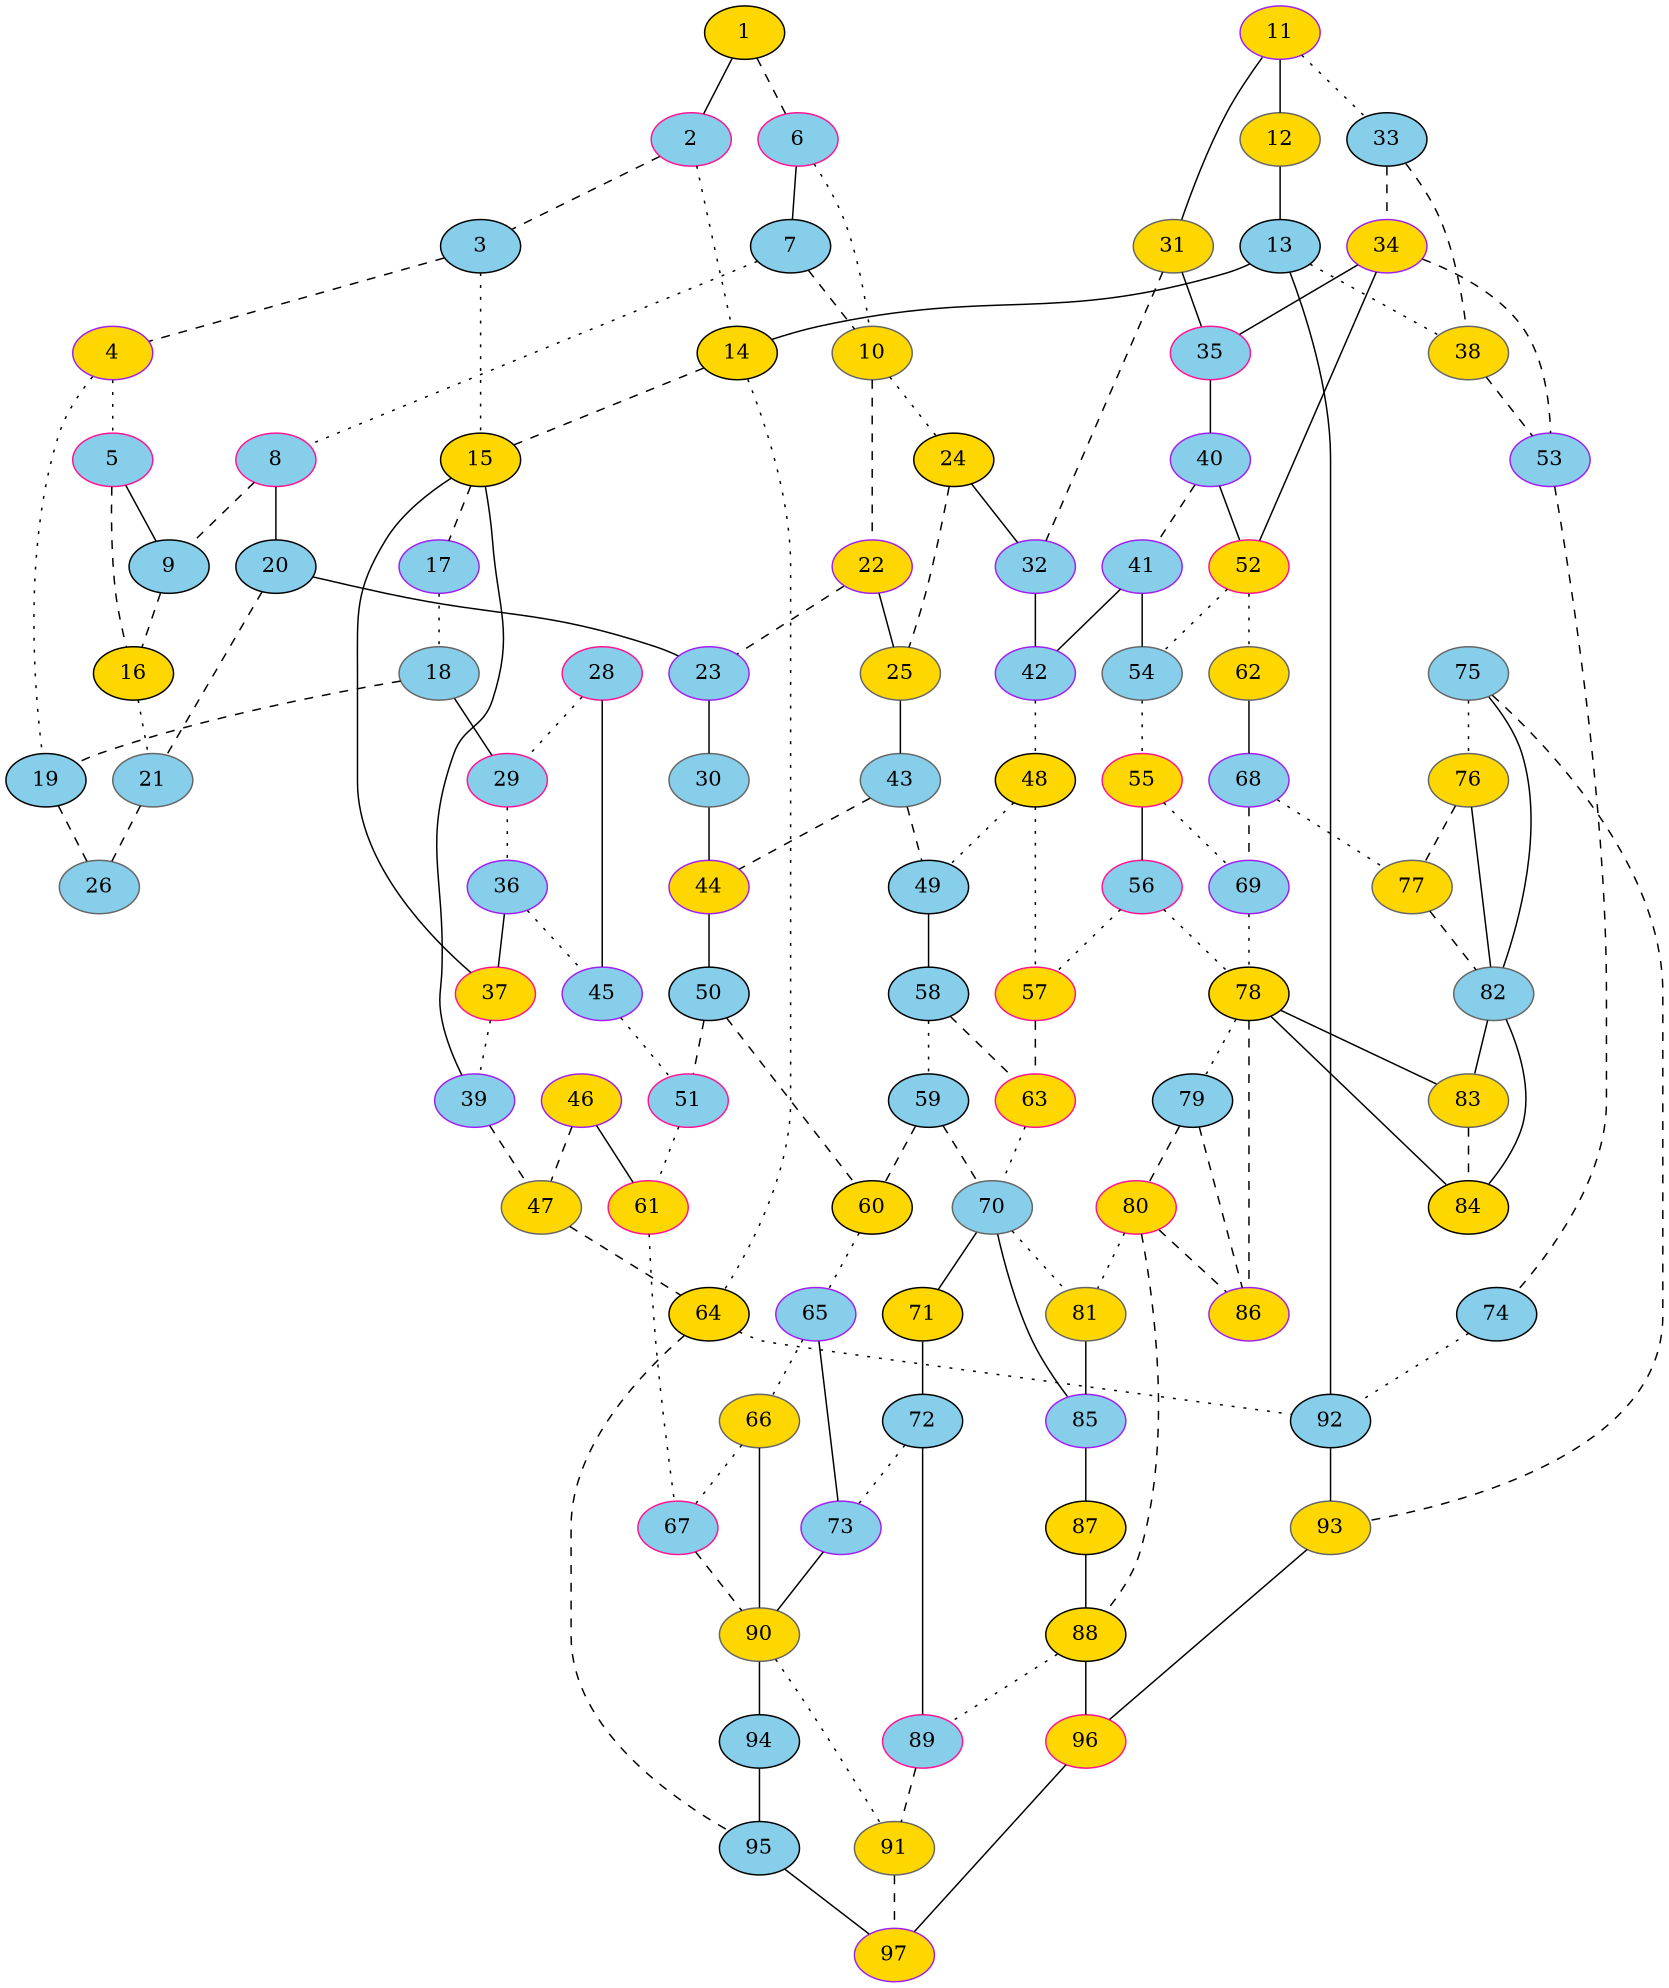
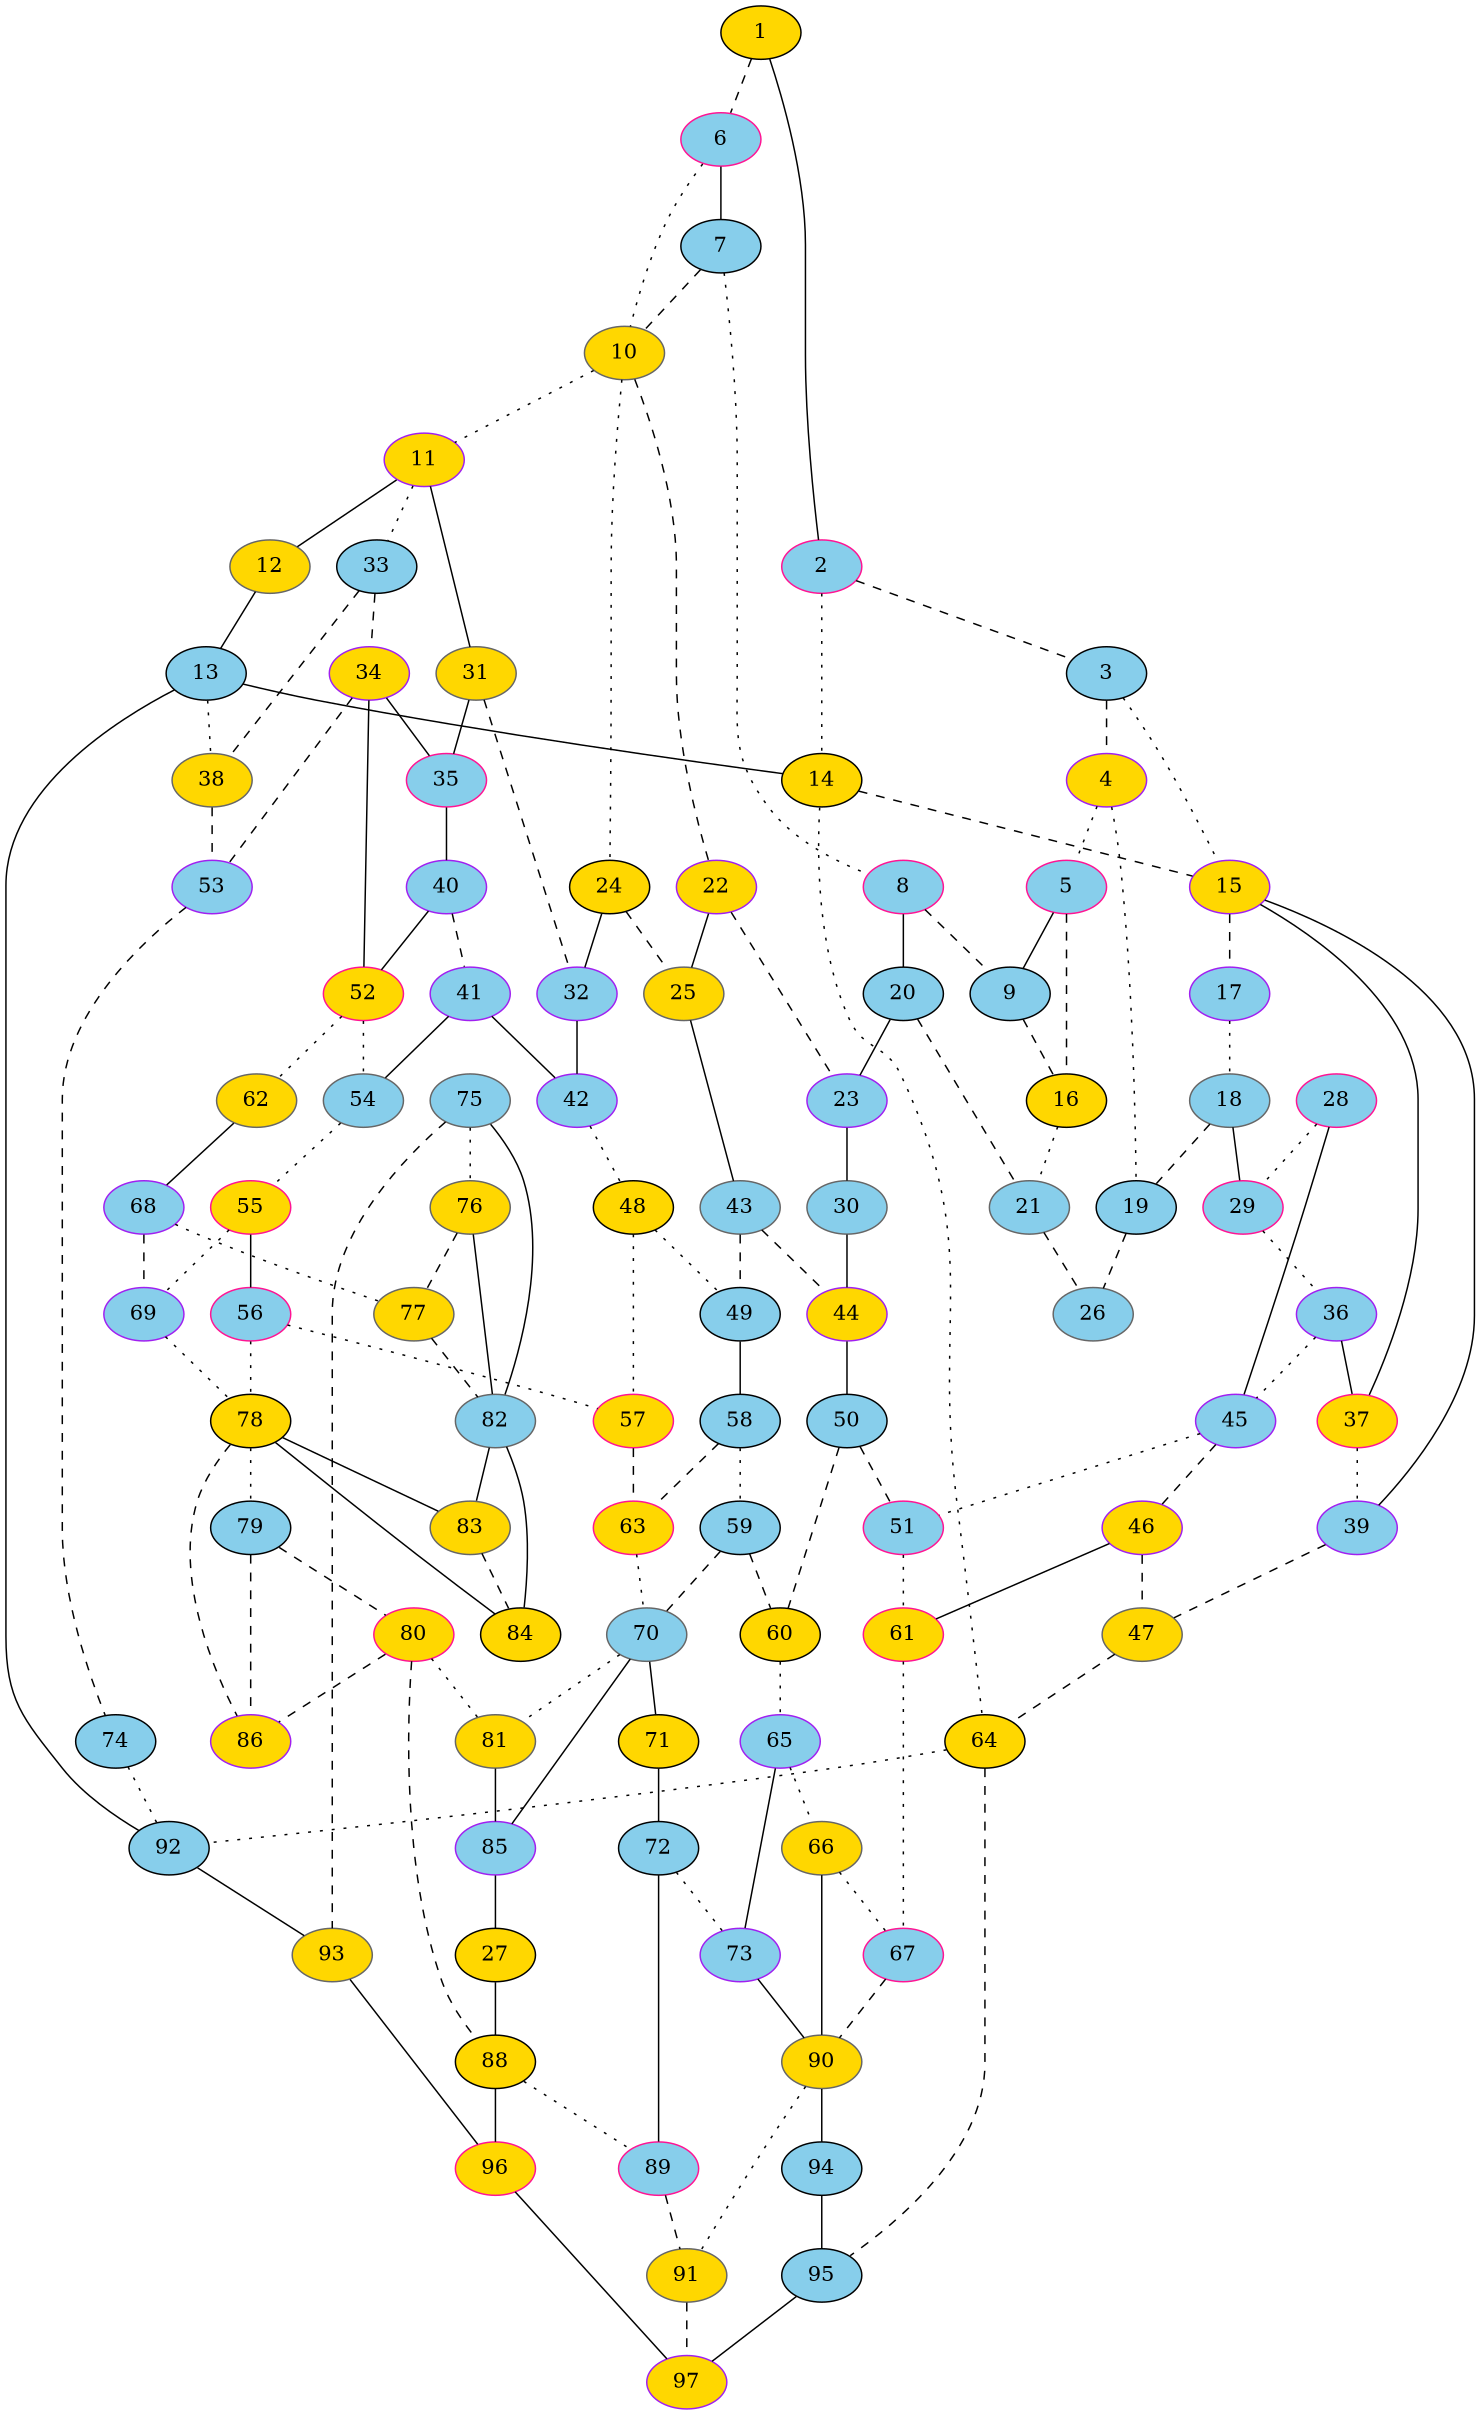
  graph {
    node [color=black fillcolor=skyblue style=filled]
    edge [style=solid weight=1.0]
    1 [fillcolor=gold]
    2 [color=deeppink]
    6 [color=deeppink]
    3
    14 [fillcolor=gold]
    7
    10 [color=gray40 fillcolor=gold]
    4 [color=purple fillcolor=gold]
-   15 [fillcolor=gold]
+   15 [color=purple fillcolor=gold]
    64 [fillcolor=gold]
    5 [color=deeppink]
    19
    17 [color=purple]
    37 [color=deeppink fillcolor=gold]
    39 [color=purple]
    9
    16 [fillcolor=gold]
    26 [color=gray40]
    21 [color=gray40]
    8 [color=deeppink]
    11 [color=purple fillcolor=gold]
    22 [color=purple fillcolor=gold]
    24 [fillcolor=gold]
    20
    23 [color=purple]
    12 [color=gray40 fillcolor=gold]
    31 [color=gray40 fillcolor=gold]
    33
    25 [color=gray40 fillcolor=gold]
    32 [color=purple]
    13
    35 [color=deeppink]
    38 [color=gray40 fillcolor=gold]
    34 [color=purple fillcolor=gold]
    92
    53 [color=purple]
    93 [color=gray40 fillcolor=gold]
    95
    18 [color=gray40]
    47 [color=gray40 fillcolor=gold]
    29 [color=deeppink]
    36 [color=purple]
    30 [color=gray40]
    43 [color=gray40]
    44 [color=purple fillcolor=gold]
    42 [color=purple]
    49
    28 [color=deeppink]
    45 [color=purple]
    46 [color=purple fillcolor=gold]
    51 [color=deeppink]
    50
    40 [color=purple]
    48 [fillcolor=gold]
    52 [color=deeppink fillcolor=gold]
    54 [color=gray40]
    62 [color=gray40 fillcolor=gold]
    74
    41 [color=purple]
    55 [color=deeppink fillcolor=gold]
    57 [color=deeppink fillcolor=gold]
    58
    60 [fillcolor=gold]
    61 [color=deeppink fillcolor=gold]
    67 [color=deeppink]
    63 [color=deeppink fillcolor=gold]
    59
    65 [color=purple]
    68 [color=purple]
    56 [color=deeppink]
    69 [color=purple]
    78 [fillcolor=gold]
    79
    83 [color=gray40 fillcolor=gold]
    84 [fillcolor=gold]
    86 [color=purple fillcolor=gold]
    70 [color=gray40]
    71 [fillcolor=gold]
    81 [color=gray40 fillcolor=gold]
    85 [color=purple]
    66 [color=gray40 fillcolor=gold]
    73 [color=purple]
    90 [color=gray40 fillcolor=gold]
    77 [color=gray40 fillcolor=gold]
    97 [color=purple fillcolor=gold]
    91 [color=gray40 fillcolor=gold]
    94
    82 [color=gray40]
    72
-   87 [fillcolor=gold]
+   87 [fillcolor=gold label=27]
    89 [color=deeppink]
    75 [color=gray40]
    76 [color=gray40 fillcolor=gold]
    96 [color=deeppink fillcolor=gold]
    80 [color=deeppink fillcolor=gold]
    88 [fillcolor=gold]
    1 -- 2
    1 -- 6 [style=dashed]
    2 -- 3 [style=dashed]
    2 -- 14 [style=dotted]
    6 -- 7
    6 -- 10 [style=dotted]
    3 -- 4 [style=dashed]
    3 -- 15 [style=dotted]
    14 -- 15 [style=dashed]
    14 -- 64 [style=dotted]
    7 -- 10 [style=dashed]
    7 -- 8 [style=dotted]
+   10 -- 11 [style=dotted weight=2.0]
    10 -- 22 [style=dashed]
    10 -- 24 [style=dotted]
    4 -- 5 [style=dotted]
    4 -- 19 [style=dotted]
    15 -- 17 [style=dashed]
    15 -- 37
    15 -- 39
    64 -- 92 [style=dotted]
    64 -- 95 [style=dashed]
    5 -- 9
    5 -- 16 [style=dashed weight=2.0]
    19 -- 26 [style=dashed]
    17 -- 18 [style=dotted]
    37 -- 39 [style=dotted]
    39 -- 47 [style=dashed]
    9 -- 16 [style=dashed]
    16 -- 21 [style=dotted]
    21 -- 26 [style=dashed]
    8 -- 9 [style=dashed]
    8 -- 20
    11 -- 12 [weight=2.0]
    11 -- 31
    11 -- 33 [style=dotted]
    22 -- 23 [style=dashed]
    22 -- 25
    24 -- 25 [style=dashed]
    24 -- 32
    20 -- 21 [style=dashed]
    20 -- 23
    23 -- 30
    12 -- 13
    31 -- 32 [style=dashed]
    31 -- 35
    33 -- 38 [style=dashed]
    33 -- 34 [style=dashed]
    25 -- 43
    32 -- 42
    13 -- 14
    13 -- 38 [style=dotted]
    13 -- 92
    35 -- 40
    38 -- 53 [style=dashed]
    34 -- 35
    34 -- 53 [style=dashed]
    34 -- 52 [weight=2.0]
    92 -- 93
    53 -- 74 [style=dashed]
    93 -- 96
    95 -- 97
    18 -- 19 [style=dashed]
    18 -- 29
    47 -- 64 [style=dashed]
    29 -- 36 [style=dotted]
    36 -- 37
    36 -- 45 [style=dotted]
    30 -- 44
    43 -- 44 [style=dashed]
    43 -- 49 [style=dashed]
    44 -- 50
    42 -- 48 [style=dotted]
    49 -- 58
    28 -- 29 [style=dotted]
    28 -- 45
+   45 -- 46 [style=dashed]
    45 -- 51 [style=dotted]
    46 -- 47 [style=dashed]
    46 -- 61
    51 -- 61 [style=dotted]
    50 -- 51 [style=dashed]
    50 -- 60 [style=dashed]
    40 -- 52
    40 -- 41 [style=dashed]
    48 -- 49 [style=dotted]
    48 -- 57 [style=dotted]
    52 -- 54 [style=dotted]
    52 -- 62 [style=dotted weight=2.0]
    54 -- 55 [style=dotted]
    62 -- 68
    74 -- 92 [style=dotted]
    41 -- 42
    41 -- 54
    55 -- 56
    55 -- 69 [style=dotted]
    57 -- 63 [style=dashed]
    58 -- 63 [style=dashed]
    58 -- 59 [style=dotted]
    60 -- 65 [style=dotted]
    61 -- 67 [style=dotted]
    67 -- 90 [style=dashed]
    63 -- 70 [style=dotted]
    59 -- 60 [style=dashed]
    59 -- 70 [style=dashed]
    65 -- 66 [style=dotted]
    65 -- 73
    68 -- 69 [style=dashed]
    68 -- 77 [style=dotted]
    56 -- 57 [style=dotted]
    56 -- 78 [style=dotted]
    69 -- 78 [style=dotted]
    78 -- 79 [style=dotted]
    78 -- 83
    78 -- 84
    78 -- 86 [style=dashed]
    79 -- 86 [style=dashed]
    79 -- 80 [style=dashed]
    83 -- 84 [style=dashed]
    70 -- 71 [weight=2.0]
    70 -- 81 [style=dotted]
    70 -- 85
    71 -- 72
    81 -- 85
    85 -- 87
    66 -- 67 [style=dotted]
    66 -- 90
    73 -- 90
    90 -- 91 [style=dotted]
    90 -- 94 [weight=2.0]
    77 -- 82 [style=dashed]
    91 -- 97 [style=dashed]
    94 -- 95
    82 -- 83
    82 -- 84
    72 -- 73 [style=dotted]
    72 -- 89
    87 -- 88 [weight=2.0]
    89 -- 91 [style=dashed]
    75 -- 93 [style=dashed]
    75 -- 82
    75 -- 76 [style=dotted weight=3.0]
    76 -- 77 [style=dashed]
    76 -- 82 [weight=2.0]
    96 -- 97
    80 -- 86 [style=dashed]
    80 -- 81 [style=dotted]
    80 -- 88 [style=dashed weight=2.0]
    88 -- 89 [style=dotted]
    88 -- 96
  }
